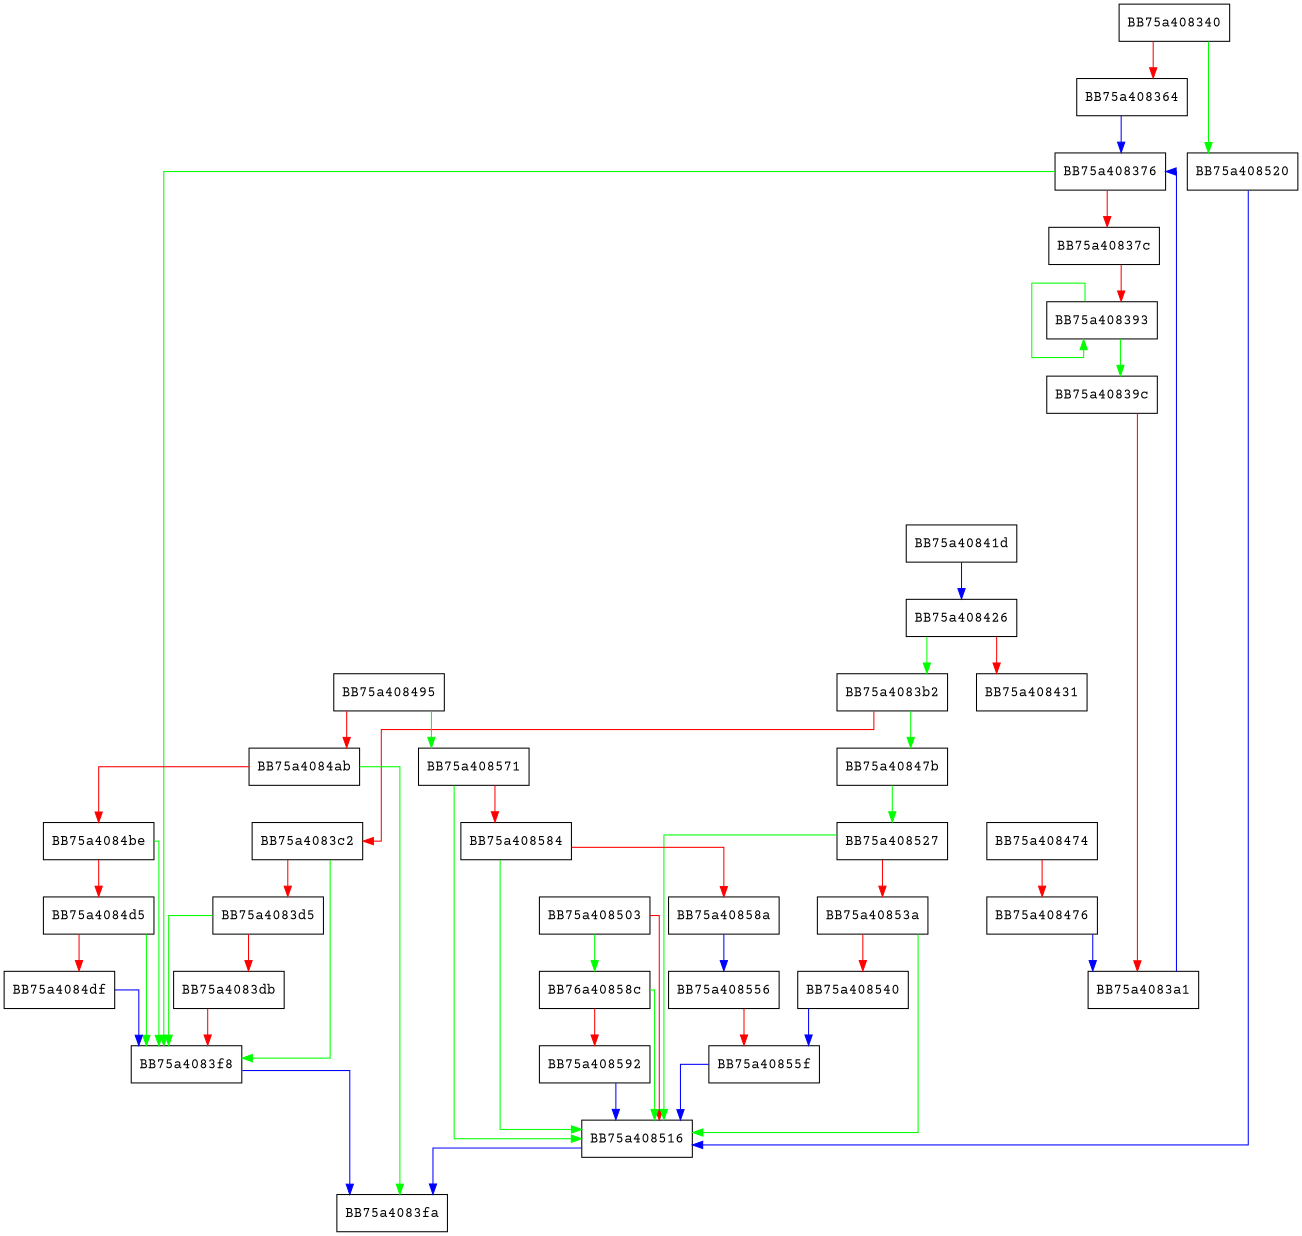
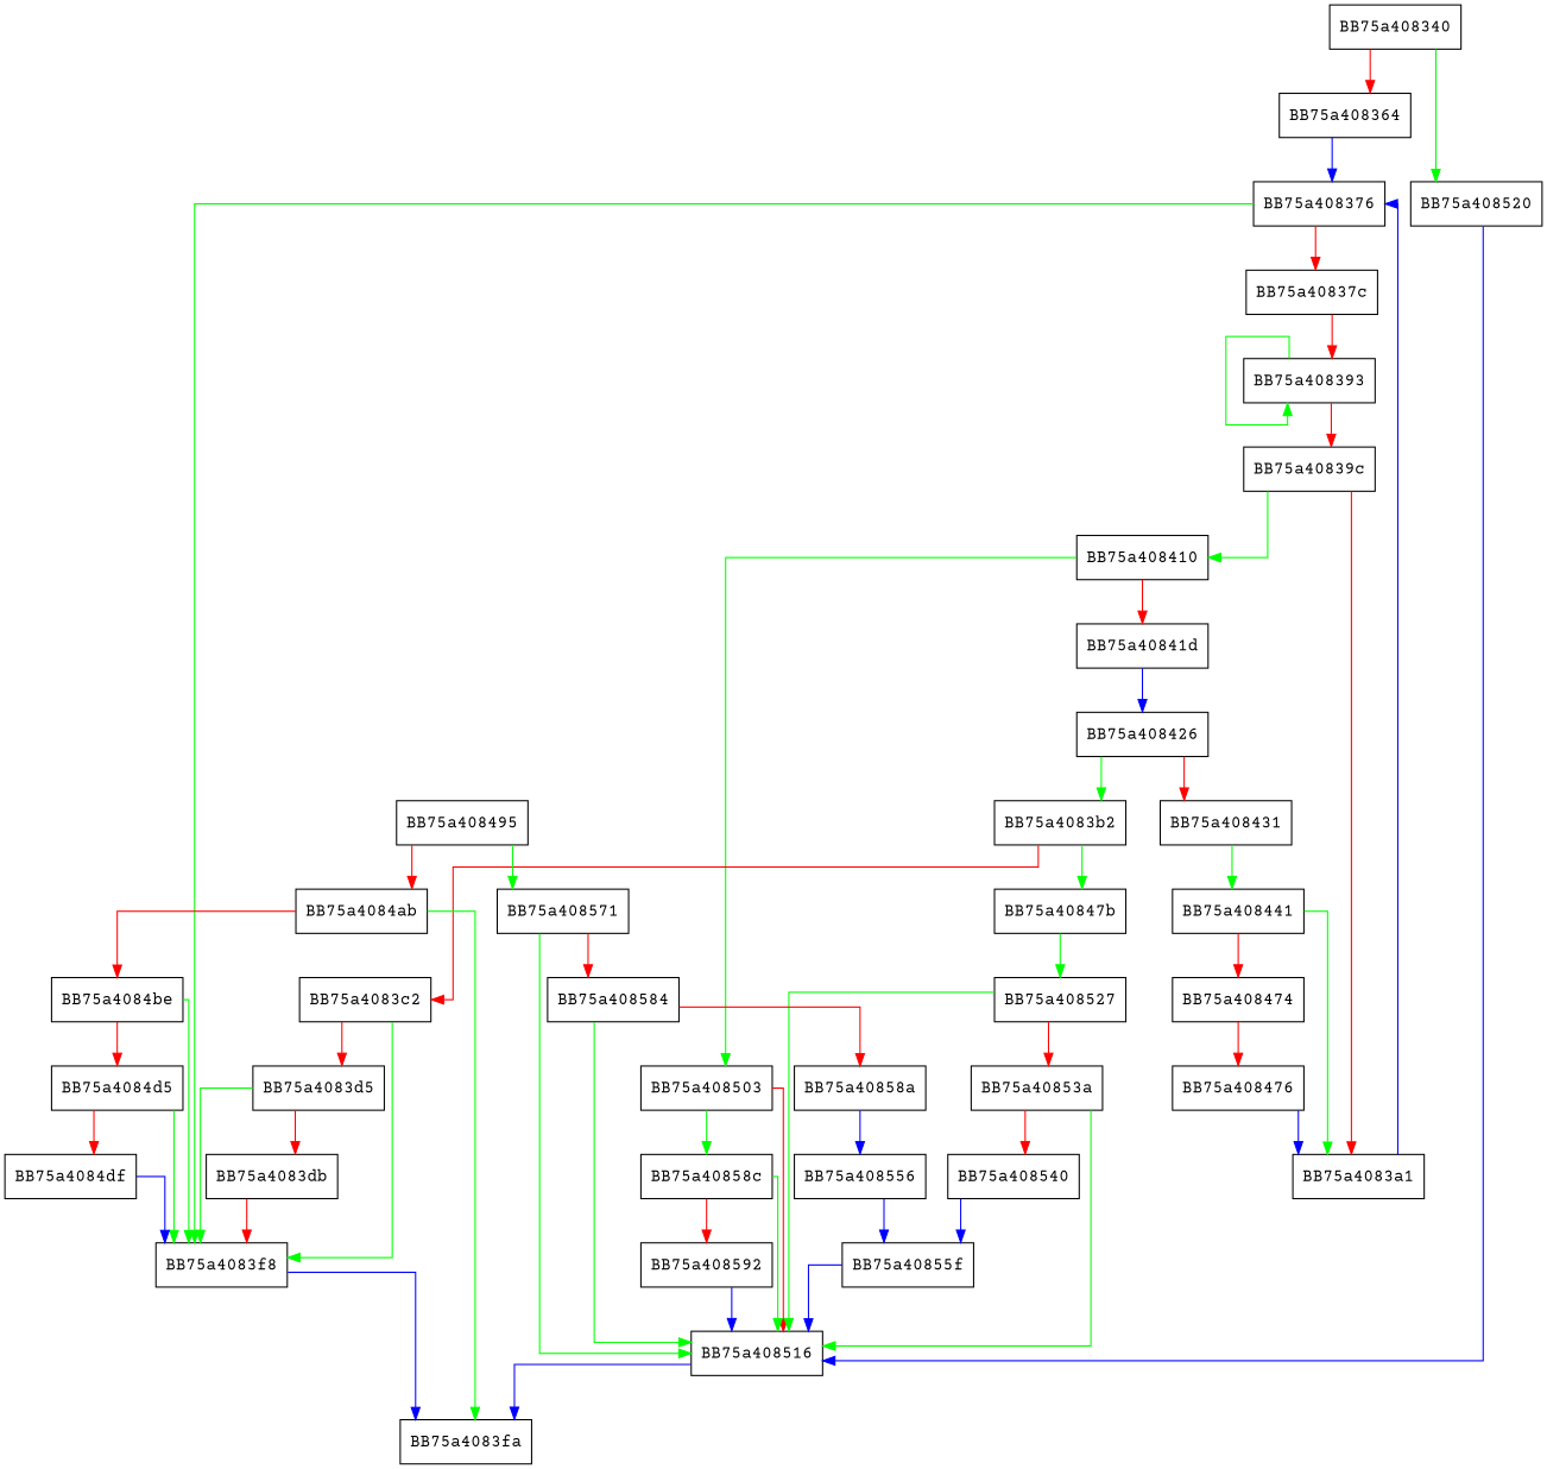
  digraph {
    fontname="Courier Prime"
    splines=ortho
    node [fontname="Courier Prime" shape=box]
    edge [color=red fontname="Courier Prime"]
    BB75a408340
    BB75a408520
    BB75a408364
    BB75a408516
    BB75a408376
    BB75a4083fa
    BB75a4083f8
    BB75a40837c
    BB75a408393
    BB75a40839c
+   BB75a408410
    BB75a4083a1
    BB75a408503
    BB75a40841d
-   BB75a40858c [label=BB76a40858c]
+   BB75a40858c
    BB75a408426
    BB75a4083b2
    BB75a40847b
    BB75a4083c2
    BB75a408527
    BB75a4083d5
    BB75a40853a
    BB75a408495
    BB75a408571
    BB75a4084ab
    BB75a4083db
    BB75a408592
    BB75a408431
+   BB75a408441
    BB75a408474
    BB75a408476
    BB75a408540
    BB75a408584
    BB75a4084be
    BB75a40858a
    BB75a4084d5
    BB75a4084df
    BB75a40855f
    BB75a408556
    BB75a408340 -> BB75a408520 [color=green]
    BB75a408340 -> BB75a408364
    BB75a408520 -> BB75a408516 [color=blue]
    BB75a408364 -> BB75a408376 [color=blue]
    BB75a408516 -> BB75a4083fa [color=blue]
    BB75a408376 -> BB75a4083f8 [color=green]
    BB75a408376 -> BB75a40837c
    BB75a4083f8 -> BB75a4083fa [color=blue]
    BB75a40837c -> BB75a408393
    BB75a408393 -> BB75a408393 [color=green]
-   BB75a408393 -> BB75a40839c [color=green]
+   BB75a408393 -> BB75a40839c
+   BB75a40839c -> BB75a408410 [color=green]
    BB75a40839c -> BB75a4083a1
+   BB75a408410 -> BB75a408503 [color=green]
+   BB75a408410 -> BB75a40841d
    BB75a4083a1 -> BB75a408376 [color=blue]
    BB75a408503 -> BB75a408516
    BB75a408503 -> BB75a40858c [color=green]
    BB75a40841d -> BB75a408426 [color=blue]
    BB75a40858c -> BB75a408516 [color=green]
    BB75a40858c -> BB75a408592
    BB75a408426 -> BB75a4083b2 [color=green]
    BB75a408426 -> BB75a408431
    BB75a4083b2 -> BB75a40847b [color=green]
    BB75a4083b2 -> BB75a4083c2
    BB75a40847b -> BB75a408527 [color=green]
    BB75a4083c2 -> BB75a4083f8 [color=green]
    BB75a4083c2 -> BB75a4083d5
    BB75a408527 -> BB75a408516 [color=green]
    BB75a408527 -> BB75a40853a
    BB75a4083d5 -> BB75a4083f8 [color=green]
    BB75a4083d5 -> BB75a4083db
    BB75a40853a -> BB75a408516 [color=green]
    BB75a40853a -> BB75a408540
    BB75a408495 -> BB75a408571 [color=green]
    BB75a408495 -> BB75a4084ab
    BB75a408571 -> BB75a408516 [color=green]
    BB75a408571 -> BB75a408584
    BB75a4084ab -> BB75a4083fa [color=green]
    BB75a4084ab -> BB75a4084be
    BB75a4083db -> BB75a4083f8
    BB75a408592 -> BB75a408516 [color=blue]
+   BB75a408431 -> BB75a408441 [color=green]
+   BB75a408441 -> BB75a4083a1 [color=green]
+   BB75a408441 -> BB75a408474
    BB75a408474 -> BB75a408476
    BB75a408476 -> BB75a4083a1 [color=blue]
    BB75a408540 -> BB75a40855f [color=blue]
    BB75a408584 -> BB75a408516 [color=green]
    BB75a408584 -> BB75a40858a
    BB75a4084be -> BB75a4083f8 [color=green]
    BB75a4084be -> BB75a4084d5
    BB75a40858a -> BB75a408556 [color=blue]
    BB75a4084d5 -> BB75a4083f8 [color=green]
    BB75a4084d5 -> BB75a4084df
    BB75a4084df -> BB75a4083f8 [color=blue]
    BB75a40855f -> BB75a408516 [color=blue]
-   BB75a408556 -> BB75a40855f
+   BB75a408556 -> BB75a40855f [color=blue]
  }
